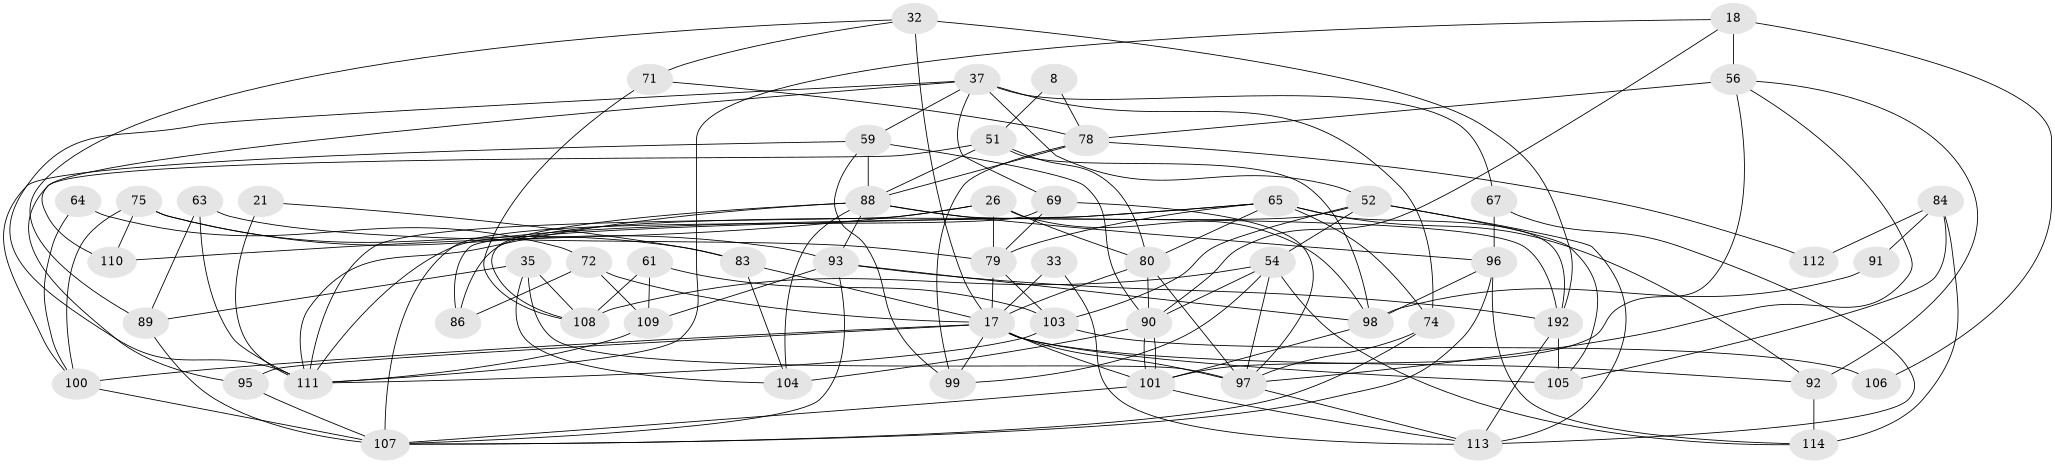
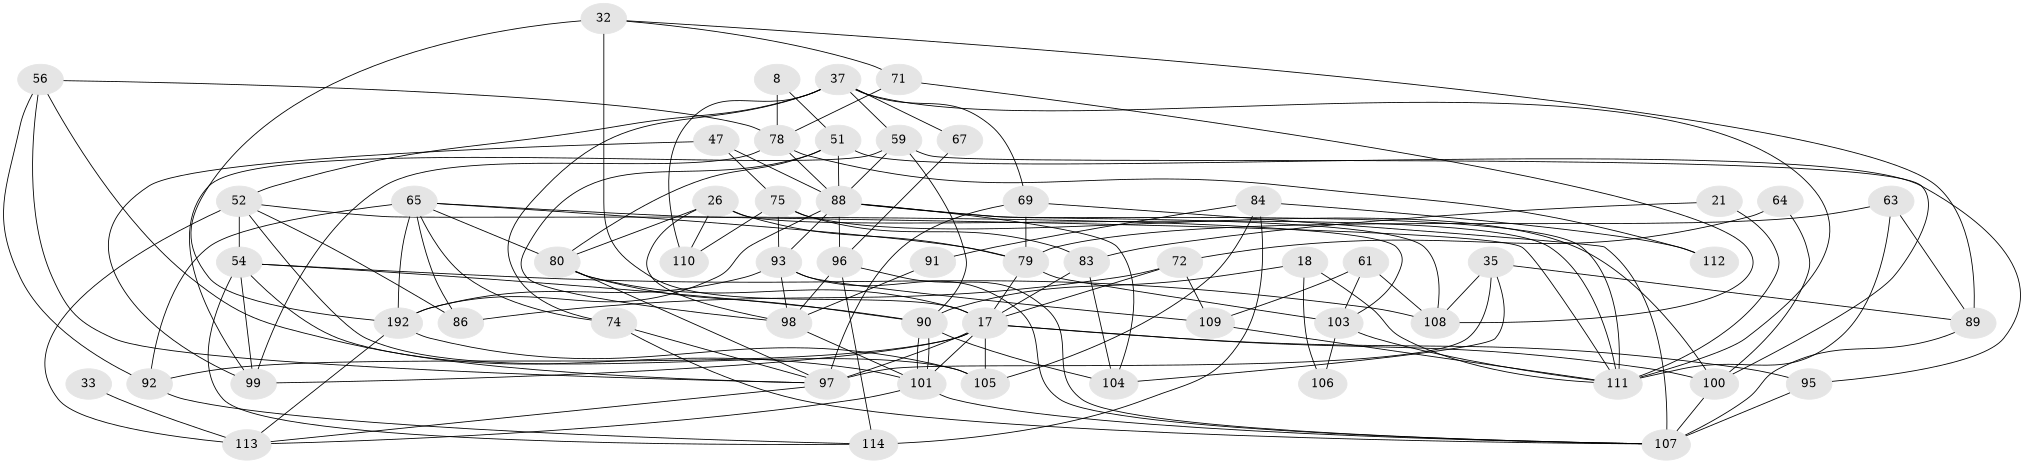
  graph {
    node [color=gray90 style=filled]
    51 [super="+36"]
    80 [super="+62"]
    98 [super="+31"]
    88 [super="+4+77+9+68"]
    95
    8
    78
    99 [super="+27"]
    112
    56 [super="+49"]
    97 [super="+17+29+73+43"]
    92
    101 [super="+82"]
    18
    90 [super="+1+58"]
    106
    111 [super="+85+81"]
    104 [super="+94"]
    21
    83
    n21 [label=17 super="+25+66+44"]
    79 [super="+5+24"]
    103
    26
    110
    71 [super="+57"]
    108 [super="+48"]
    32
    89
    n30 [label=192 super="+3"]
    105 [super="+60"]
    100 [super="+76"]
    107 [super="+70"]
    113 [super="+28"]
    33
    35
    37 [super="+12"]
    52 [super="+38"]
    59 [super="+10+53"]
    67
    69 [super="+55"]
    74
    54 [super="+50+13+16"]
    86 [super="+45"]
    96 [super="+11"]
+   47
    75
    61
    109
    93 [super="+41"]
    114 [super="+46"]
    63
    64
    72
    65 [super="+20+42"]
    91
    84
    51 -- 80
    51 -- 98
    51 -- 88 [weight=3]
    51 -- 95
    80 -- 97
    80 -- 90
    80 -- n21
    98 -- 101
    88 -- 111 [weight=3]
    88 -- 104
    88 -- 108
    88 -- n30
    88 -- 96
    88 -- 93
    95 -- 107
    8 -- 51
    8 -- 78
    78 -- 88
    78 -- 99 [weight=2]
    78 -- 112
    56 -- 78
    56 -- 97
    56 -- 92
    56 -- 101
    97 -- 113
    92 -- 114
    101 -- 107
    101 -- 113
-   18 -- 56 [weight=2]
    18 -- 90
    18 -- 106
    18 -- 111
    90 -- 101
    90 -- 101
    90 -- 104 [weight=2]
    21 -- 111
    21 -- 83
    83 -- 104
    83 -- n21 [weight=2]
    n21 -- 95
    n21 -- 99
    n21 -- 97 [weight=3]
    n21 -- 92
    n21 -- 101 [weight=2]
    n21 -- 105 [weight=3]
    n21 -- 100
    79 -- n21
    79 -- 103
    103 -- 106
    103 -- 111
    26 -- 80 [weight=2]
    26 -- 98
    26 -- 111
    26 -- 79
    26 -- 110
    71 -- 78
    71 -- 108
    32 -- n21 [weight=2]
    32 -- 71
    32 -- 89
    32 -- n30
    89 -- 107
    n30 -- 105 [weight=2]
    n30 -- 113
    100 -- 107 [weight=2]
-   33 -- n21
    33 -- 113
    35 -- 97
    35 -- 104
    35 -- 108
    35 -- 89
    37 -- 111
    37 -- 110
    37 -- 52 [weight=2]
    37 -- 59
    37 -- 67
    37 -- 69
    37 -- 74
    52 -- 103
    52 -- 105
    52 -- 113 [weight=2]
    52 -- 54
    52 -- 86
    59 -- 88
    59 -- 99
    59 -- 90
    59 -- 100
-   67 -- 113
    67 -- 96
    69 -- 97 [weight=3]
    69 -- 79 [weight=2]
    69 -- 107 [weight=2]
    74 -- 97
    74 -- 107
    54 -- 99 [weight=2]
    54 -- 97 [weight=2]
    54 -- 90
    54 -- 108
    54 -- 114
    96 -- 98
    96 -- 107
    96 -- 114
+   47 -- 88 [weight=2]
+   47 -- 99
+   47 -- 75
    75 -- 83
    75 -- 110
    75 -- 100
    75 -- 93
    61 -- 103
    61 -- 108
    61 -- 109
    109 -- 111
    93 -- 98
    93 -- n30
    93 -- 107
    93 -- 109
    63 -- 111
    63 -- 79
    63 -- 89
    64 -- 100
    64 -- 72
    72 -- n21
    72 -- 86
    72 -- 109
    65 -- 80
    65 -- 92
    65 -- 111
    65 -- 79
    65 -- n30 [weight=3]
    65 -- 74
    65 -- 86
    91 -- 98
    84 -- 112
    84 -- 105
    84 -- 114 [weight=2]
    84 -- 91
  }
